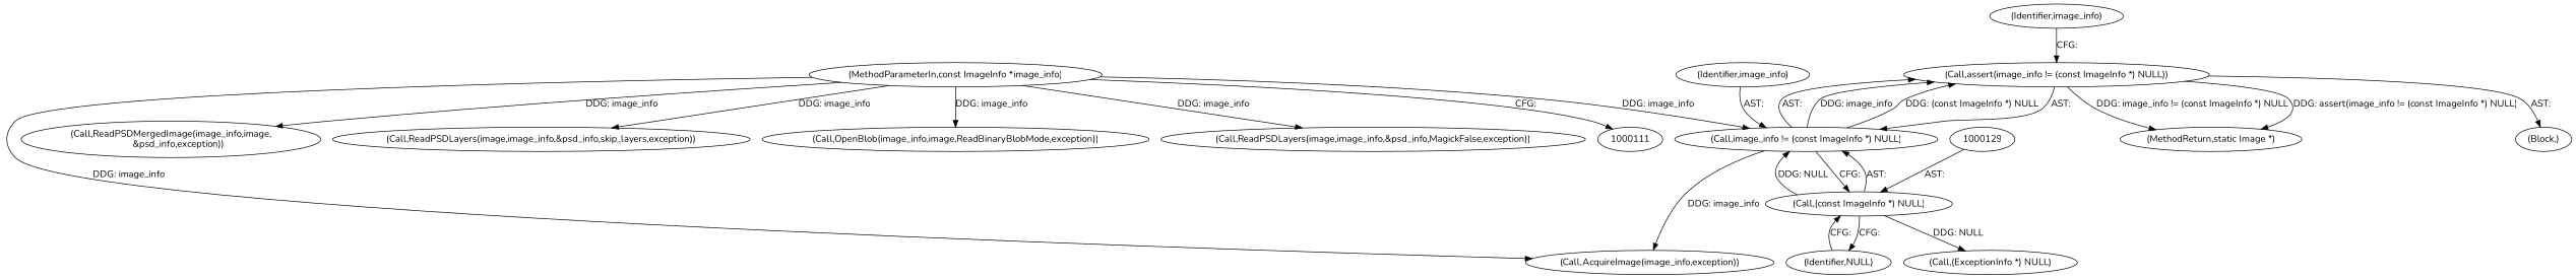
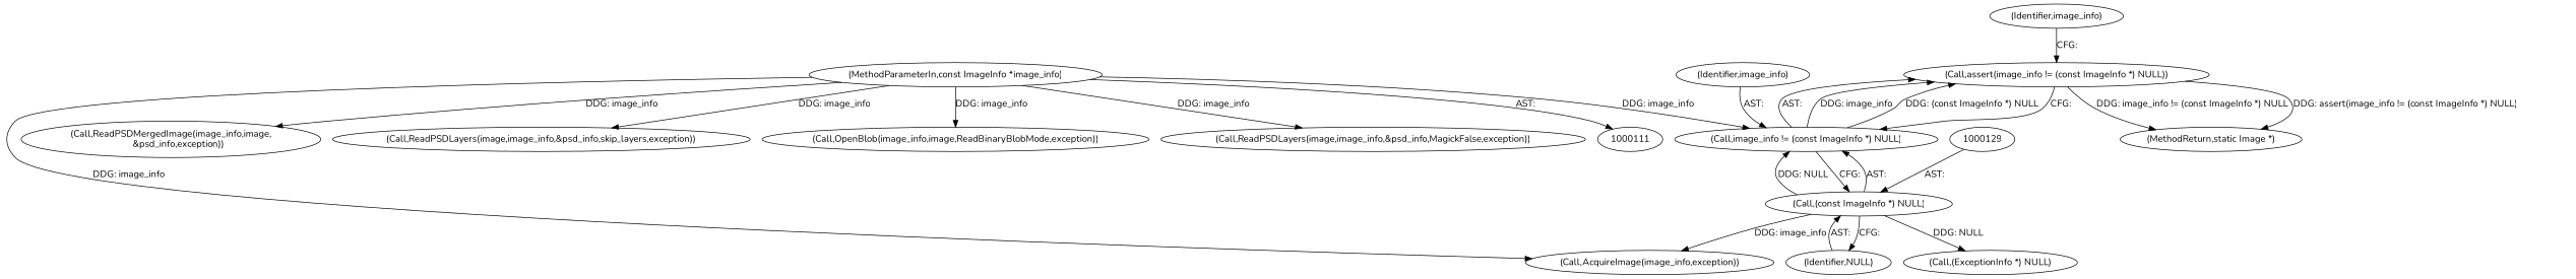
  digraph {
    fontname=Nunito
    node [fontname=Nunito]
    edge [fontname=Nunito]
    n1 [label="(Call,assert(image_info != (const ImageInfo *) NULL))"]
    n2 [label="(Call,image_info != (const ImageInfo *) NULL)"]
    n3 [label="(MethodReturn,static Image *)"]
-   n4 [label="(Block,)"]
    n5 [label="(Call,(const ImageInfo *) NULL)"]
    n6 [label="(Call,AcquireImage(image_info,exception))"]
    n7 [label="(Call,(ExceptionInfo *) NULL)"]
    n8 [label="(Identifier,NULL)"]
    n9 [label="(MethodParameterIn,const ImageInfo *image_info)"]
    n10 [label="(Call,ReadPSDMergedImage(image_info,image,\n      &psd_info,exception))"]
    n11 [label="(Call,ReadPSDLayers(image,image_info,&psd_info,skip_layers,exception))"]
    n12 [label="(Call,OpenBlob(image_info,image,ReadBinaryBlobMode,exception))"]
    n13 [label="(Call,ReadPSDLayers(image,image_info,&psd_info,MagickFalse,exception))"]
    1000111
    n15 [label="(Identifier,image_info)"]
    n16 [label="(Identifier,image_info)"]
    1000129
-   n1 -> n2 [label="AST: "]
+   n1 -> n2 [label="CFG: "]
    n1 -> n3 [label="DDG: image_info != (const ImageInfo *) NULL"]
    n1 -> n3 [label="DDG: assert(image_info != (const ImageInfo *) NULL)"]
-   n1 -> n4 [label="AST: "]
    n2 -> n1 [label="AST: "]
    n2 -> n1 [label="DDG: image_info"]
    n2 -> n1 [label="DDG: (const ImageInfo *) NULL"]
    n2 -> n5 [label="CFG: "]
-   n2 -> n6 [label="DDG: image_info"]
+   n5 -> n6 [label="DDG: image_info"]
    n5 -> n2 [label="AST: "]
    n5 -> n2 [label="DDG: NULL"]
    n5 -> n7 [label="DDG: NULL"]
    n5 -> n8 [label="CFG: "]
-   n8 -> n5 [label="CFG: "]
+   n8 -> n5 [label="AST: "]
    n9 -> n2 [label="DDG: image_info"]
    n9 -> n6 [label="DDG: image_info"]
    n9 -> n10 [label="DDG: image_info"]
    n9 -> n11 [label="DDG: image_info"]
    n9 -> n12 [label="DDG: image_info"]
    n9 -> n13 [label="DDG: image_info"]
-   n9 -> 1000111 [label="CFG: "]
+   n9 -> 1000111 [label="AST: "]
    n15 -> n2 [label="AST: "]
    n16 -> n1 [label="CFG: "]
    1000129 -> n5 [label="AST: "]
  }
